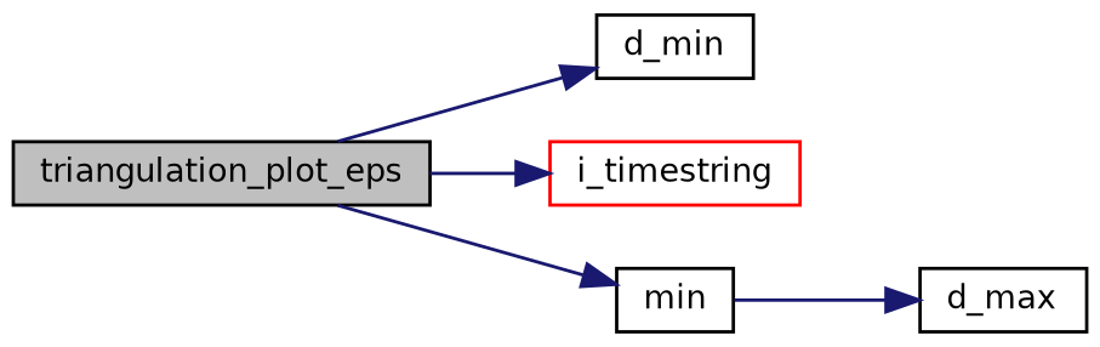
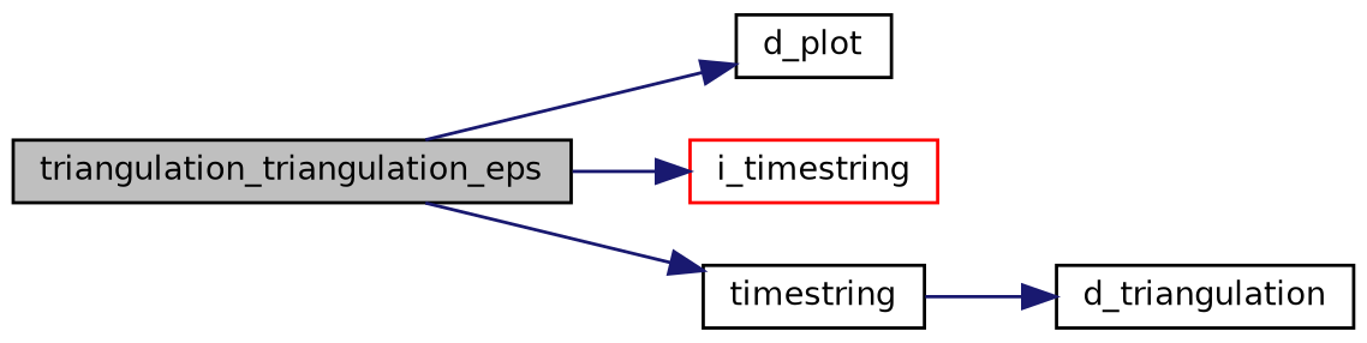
  digraph {
    fontname="DejaVu Sans"
    rankdir=LR
    node [color=black fontname="DejaVu Sans" fontsize=10 shape=record]
    edge [color=midnightblue fontname="DejaVu Sans" fontsize=10 labelfontname=Helvetica labelfontsize=10 style=solid]
-   n1 [fillcolor=grey75 fontcolor=black height=0.2 label=triangulation_plot_eps style=filled width=0.4]
-   n2 [height=0.2 label=d_min width=0.4]
+   n1 [fillcolor=grey75 fontcolor=black height=0.2 label=triangulation_triangulation_eps style=filled width=0.4]
+   n2 [height=0.2 label=d_plot width=0.4]
    n3 [color=red height=0.2 label=i_timestring width=0.4]
-   n4 [height=0.2 label=min width=0.4]
-   n5 [height=0.2 label=d_max width=0.4]
+   n4 [height=0.2 label=timestring width=0.4]
+   n5 [height=0.2 label=d_triangulation width=0.4]
    n1 -> n2
    n1 -> n3
    n1 -> n4
    n4 -> n5
  }
